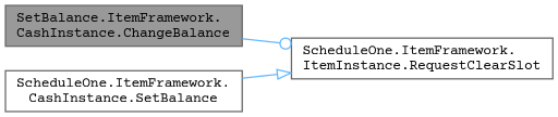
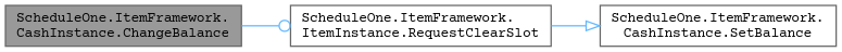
  digraph {
    fontname="Courier Prime"
    rankdir=LR
    node [color=grey40 fillcolor=white fontname="Courier Prime" fontsize=10 shape=box style=filled]
    edge [color=steelblue1 fontname="Courier Prime" fontsize=10 labelfontname=Helvetica labelfontsize=10 style=solid]
-   n1 [color=gray40 fillcolor=grey60 fontcolor=black height=0.2 label="SetBalance.ItemFramework.\lCashInstance.ChangeBalance" width=0.4]
+   n1 [color=gray40 fillcolor=grey60 fontcolor=black height=0.2 label="ScheduleOne.ItemFramework.\lCashInstance.ChangeBalance" width=0.4]
    n2 [height=0.2 label="ScheduleOne.ItemFramework.\lItemInstance.RequestClearSlot" width=0.4]
    n3 [height=0.2 label="ScheduleOne.ItemFramework.\lCashInstance.SetBalance" width=0.4]
    n1 -> n2 [arrowhead=odot]
-   n3 -> n2 [arrowhead=onormal]
+   n2 -> n3 [arrowhead=onormal]
  }
